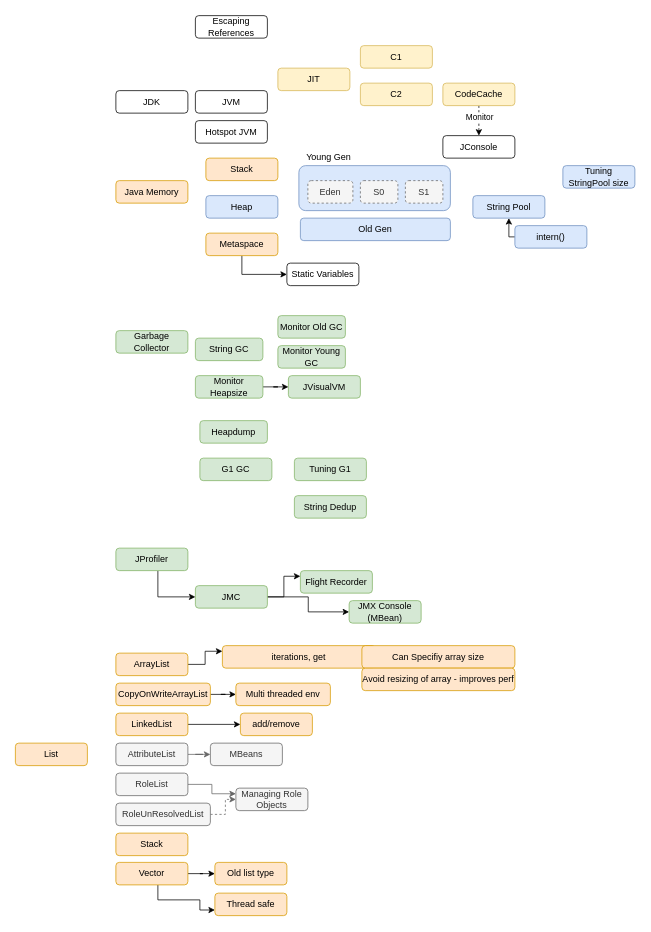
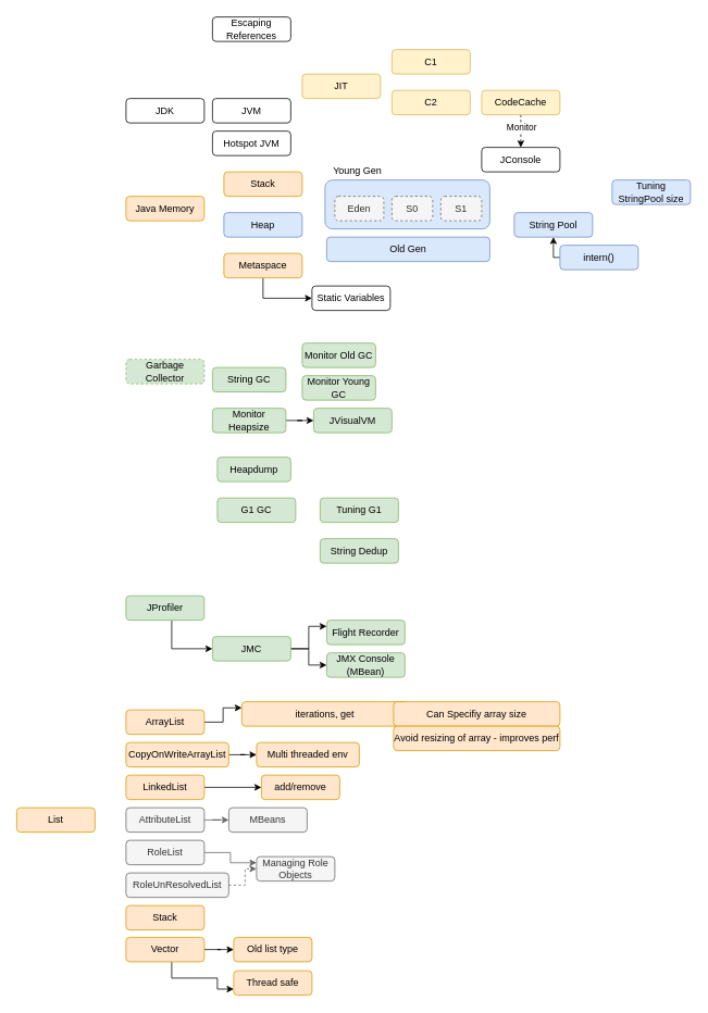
  <mxCell id="0" />
  <mxCell id="1" parent="0" />
  <mxCell id="2" value="" style="rounded=1;whiteSpace=wrap;html=1;fillColor=#dae8fc;strokeColor=#6c8ebf;" parent="1" vertex="1"><mxGeometry x="398" y="220" width="202" height="60" as="geometry" /></mxCell>
  <mxCell id="3" value="JDK" style="rounded=1;whiteSpace=wrap;html=1;" parent="1" vertex="1"><mxGeometry x="154" y="120" width="96" height="30" as="geometry" /></mxCell>
  <mxCell id="4" value="JVM" style="rounded=1;whiteSpace=wrap;html=1;" parent="1" vertex="1"><mxGeometry x="260" y="120" width="96" height="30" as="geometry" /></mxCell>
  <mxCell id="5" value="Hotspot JVM" style="rounded=1;whiteSpace=wrap;html=1;" parent="1" vertex="1"><mxGeometry x="260" y="160" width="96" height="30" as="geometry" /></mxCell>
  <mxCell id="6" value="JIT" style="rounded=1;whiteSpace=wrap;html=1;fillColor=#fff2cc;strokeColor=#d6b656;" parent="1" vertex="1"><mxGeometry x="370" y="90" width="96" height="30" as="geometry" /></mxCell>
  <mxCell id="7" value="C1" style="rounded=1;whiteSpace=wrap;html=1;fillColor=#fff2cc;strokeColor=#d6b656;" parent="1" vertex="1"><mxGeometry x="480" y="60" width="96" height="30" as="geometry" /></mxCell>
  <mxCell id="8" value="C2" style="rounded=1;whiteSpace=wrap;html=1;fillColor=#fff2cc;strokeColor=#d6b656;" parent="1" vertex="1"><mxGeometry x="480" y="110" width="96" height="30" as="geometry" /></mxCell>
  <mxCell id="9" style="edgeStyle=orthogonalEdgeStyle;rounded=0;orthogonalLoop=1;jettySize=auto;html=1;entryX=0.5;entryY=0;entryDx=0;entryDy=0;dashed=1;" parent="1" source="11" target="12" edge="1"><mxGeometry relative="1" as="geometry" /></mxCell>
  <mxCell id="10" value="Monitor" style="edgeLabel;html=1;align=center;verticalAlign=middle;resizable=0;points=[];" parent="9" vertex="1" connectable="0"><mxGeometry x="-0.25" relative="1" as="geometry"><mxPoint as="offset" /></mxGeometry></mxCell>
  <mxCell id="11" value="CodeCache" style="rounded=1;whiteSpace=wrap;html=1;fillColor=#fff2cc;strokeColor=#d6b656;" parent="1" vertex="1"><mxGeometry x="590" y="110" width="96" height="30" as="geometry" /></mxCell>
  <mxCell id="12" value="JConsole" style="rounded=1;whiteSpace=wrap;html=1;" parent="1" vertex="1"><mxGeometry x="590" y="180" width="96" height="30" as="geometry" /></mxCell>
  <mxCell id="13" value="Java Memory" style="rounded=1;whiteSpace=wrap;html=1;fillColor=#ffe6cc;strokeColor=#d79b00;" parent="1" vertex="1"><mxGeometry x="154" y="240" width="96" height="30" as="geometry" /></mxCell>
  <mxCell id="14" value="Stack" style="rounded=1;whiteSpace=wrap;html=1;fillColor=#ffe6cc;strokeColor=#d79b00;" parent="1" vertex="1"><mxGeometry x="274" y="210" width="96" height="30" as="geometry" /></mxCell>
  <mxCell id="15" value="Heap" style="rounded=1;whiteSpace=wrap;html=1;fillColor=#dae8fc;strokeColor=#6c8ebf;" parent="1" vertex="1"><mxGeometry x="274" y="260" width="96" height="30" as="geometry" /></mxCell>
  <mxCell id="16" style="edgeStyle=orthogonalEdgeStyle;rounded=0;orthogonalLoop=1;jettySize=auto;html=1;entryX=0;entryY=0.5;entryDx=0;entryDy=0;" parent="1" source="17" target="23" edge="1"><mxGeometry relative="1" as="geometry"><Array as="points"><mxPoint x="322" y="365" /></Array></mxGeometry></mxCell>
  <mxCell id="17" value="Metaspace" style="rounded=1;whiteSpace=wrap;html=1;fillColor=#ffe6cc;strokeColor=#d79b00;" parent="1" vertex="1"><mxGeometry x="274" y="310" width="96" height="30" as="geometry" /></mxCell>
  <mxCell id="18" value="Eden" style="rounded=1;whiteSpace=wrap;html=1;dashed=1;fillColor=#f5f5f5;strokeColor=#666666;fontColor=#333333;" parent="1" vertex="1"><mxGeometry x="410" y="240" width="60" height="30" as="geometry" /></mxCell>
  <mxCell id="19" value="S0" style="rounded=1;whiteSpace=wrap;html=1;dashed=1;fillColor=#f5f5f5;strokeColor=#666666;fontColor=#333333;" parent="1" vertex="1"><mxGeometry x="480" y="240" width="50" height="30" as="geometry" /></mxCell>
  <mxCell id="20" value="S1" style="rounded=1;whiteSpace=wrap;html=1;dashed=1;fillColor=#f5f5f5;strokeColor=#666666;fontColor=#333333;" parent="1" vertex="1"><mxGeometry x="540" y="240" width="50" height="30" as="geometry" /></mxCell>
  <mxCell id="21" value="Old Gen" style="rounded=1;whiteSpace=wrap;html=1;fillColor=#dae8fc;strokeColor=#6c8ebf;" parent="1" vertex="1"><mxGeometry x="400" y="290" width="200" height="30" as="geometry" /></mxCell>
  <mxCell id="22" value="Young Gen" style="text;html=1;strokeColor=none;fillColor=none;align=center;verticalAlign=middle;whiteSpace=wrap;rounded=0;dashed=1;" parent="1" vertex="1"><mxGeometry x="398" y="199" width="80" height="20" as="geometry" /></mxCell>
  <mxCell id="23" value="Static Variables" style="rounded=1;whiteSpace=wrap;html=1;" parent="1" vertex="1"><mxGeometry x="382" y="350" width="96" height="30" as="geometry" /></mxCell>
  <mxCell id="24" value="Escaping References" style="rounded=1;whiteSpace=wrap;html=1;" parent="1" vertex="1"><mxGeometry x="260" y="20" width="96" height="30" as="geometry" /></mxCell>
  <mxCell id="25" value="String Pool" style="rounded=1;whiteSpace=wrap;html=1;fillColor=#dae8fc;strokeColor=#6c8ebf;" parent="1" vertex="1"><mxGeometry x="630" y="260" width="96" height="30" as="geometry" /></mxCell>
  <mxCell id="26" style="edgeStyle=orthogonalEdgeStyle;rounded=0;orthogonalLoop=1;jettySize=auto;html=1;entryX=0.5;entryY=1;entryDx=0;entryDy=0;" parent="1" source="27" target="25" edge="1"><mxGeometry relative="1" as="geometry"><Array as="points"><mxPoint x="678" y="315" /></Array></mxGeometry></mxCell>
  <mxCell id="27" value="intern()" style="rounded=1;whiteSpace=wrap;html=1;fillColor=#dae8fc;strokeColor=#6c8ebf;" parent="1" vertex="1"><mxGeometry x="686" y="300" width="96" height="30" as="geometry" /></mxCell>
  <mxCell id="28" value="Tuning StringPool size" style="rounded=1;whiteSpace=wrap;html=1;fillColor=#dae8fc;strokeColor=#6c8ebf;" parent="1" vertex="1"><mxGeometry x="750" y="220" width="96" height="30" as="geometry" /></mxCell>
- <mxCell id="29" value="Garbage Collector" style="rounded=1;whiteSpace=wrap;html=1;fillColor=#d5e8d4;strokeColor=#82b366;" parent="1" vertex="1"><mxGeometry x="154" y="440" width="96" height="30" as="geometry" /></mxCell>
+ <mxCell id="29" value="Garbage Collector" style="rounded=1;whiteSpace=wrap;html=1;fillColor=#d5e8d4;strokeColor=#82b366;dashed=1;" parent="1" vertex="1"><mxGeometry x="154" y="440" width="96" height="30" as="geometry" /></mxCell>
  <mxCell id="30" value="JVisualVM" style="rounded=1;whiteSpace=wrap;html=1;fillColor=#d5e8d4;strokeColor=#82b366;" parent="1" vertex="1"><mxGeometry x="384" y="500" width="96" height="30" as="geometry" /></mxCell>
  <mxCell id="31" style="edgeStyle=orthogonalEdgeStyle;rounded=0;orthogonalLoop=1;jettySize=auto;html=1;entryX=0;entryY=0.5;entryDx=0;entryDy=0;" parent="1" source="32" target="30" edge="1"><mxGeometry relative="1" as="geometry" /></mxCell>
  <mxCell id="32" value="Monitor Heapsize" style="rounded=1;whiteSpace=wrap;html=1;fillColor=#d5e8d4;strokeColor=#82b366;" parent="1" vertex="1"><mxGeometry x="260" y="500" width="90" height="30" as="geometry" /></mxCell>
  <mxCell id="33" value="Heapdump" style="rounded=1;whiteSpace=wrap;html=1;fillColor=#d5e8d4;strokeColor=#82b366;" parent="1" vertex="1"><mxGeometry x="266" y="560" width="90" height="30" as="geometry" /></mxCell>
  <mxCell id="34" value="String GC" style="rounded=1;whiteSpace=wrap;html=1;fillColor=#d5e8d4;strokeColor=#82b366;" parent="1" vertex="1"><mxGeometry x="260" y="450" width="90" height="30" as="geometry" /></mxCell>
  <mxCell id="35" value="Monitor Old GC" style="rounded=1;whiteSpace=wrap;html=1;fillColor=#d5e8d4;strokeColor=#82b366;" parent="1" vertex="1"><mxGeometry x="370" y="420" width="90" height="30" as="geometry" /></mxCell>
  <mxCell id="36" value="Monitor Young GC" style="rounded=1;whiteSpace=wrap;html=1;fillColor=#d5e8d4;strokeColor=#82b366;" parent="1" vertex="1"><mxGeometry x="370" y="460" width="90" height="30" as="geometry" /></mxCell>
  <mxCell id="37" value="G1 GC" style="rounded=1;whiteSpace=wrap;html=1;fillColor=#d5e8d4;strokeColor=#82b366;" parent="1" vertex="1"><mxGeometry x="266" y="610" width="96" height="30" as="geometry" /></mxCell>
  <mxCell id="38" value="Tuning G1" style="rounded=1;whiteSpace=wrap;html=1;fillColor=#d5e8d4;strokeColor=#82b366;" parent="1" vertex="1"><mxGeometry x="392" y="610" width="96" height="30" as="geometry" /></mxCell>
  <mxCell id="39" value="String Dedup" style="rounded=1;whiteSpace=wrap;html=1;fillColor=#d5e8d4;strokeColor=#82b366;" parent="1" vertex="1"><mxGeometry x="392" y="660" width="96" height="30" as="geometry" /></mxCell>
  <mxCell id="40" style="edgeStyle=orthogonalEdgeStyle;rounded=0;orthogonalLoop=1;jettySize=auto;html=1;entryX=0;entryY=0.5;entryDx=0;entryDy=0;" parent="1" source="41" target="44" edge="1"><mxGeometry relative="1" as="geometry"><Array as="points"><mxPoint x="210" y="795" /></Array></mxGeometry></mxCell>
  <mxCell id="41" value="JProfiler" style="rounded=1;whiteSpace=wrap;html=1;fillColor=#d5e8d4;strokeColor=#82b366;" parent="1" vertex="1"><mxGeometry x="154" y="730" width="96" height="30" as="geometry" /></mxCell>
  <mxCell id="42" style="edgeStyle=orthogonalEdgeStyle;rounded=0;orthogonalLoop=1;jettySize=auto;html=1;entryX=0;entryY=0.25;entryDx=0;entryDy=0;" parent="1" source="44" target="46" edge="1"><mxGeometry relative="1" as="geometry" /></mxCell>
  <mxCell id="43" style="edgeStyle=orthogonalEdgeStyle;rounded=0;orthogonalLoop=1;jettySize=auto;html=1;entryX=0;entryY=0.5;entryDx=0;entryDy=0;" parent="1" source="44" target="45" edge="1"><mxGeometry relative="1" as="geometry" /></mxCell>
  <mxCell id="44" value="JMC" style="rounded=1;whiteSpace=wrap;html=1;fillColor=#d5e8d4;strokeColor=#82b366;" parent="1" vertex="1"><mxGeometry x="260" y="780" width="96" height="30" as="geometry" /></mxCell>
- <mxCell id="45" value="JMX Console (MBean)" style="rounded=1;whiteSpace=wrap;html=1;fillColor=#d5e8d4;strokeColor=#82b366;" parent="1" vertex="1"><mxGeometry x="465" y="800" width="96" height="30" as="geometry" /></mxCell>
+ <mxCell id="45" value="JMX Console (MBean)" style="rounded=1;whiteSpace=wrap;html=1;fillColor=#d5e8d4;strokeColor=#82b366;" parent="1" vertex="1"><mxGeometry x="400" y="800" width="96" height="30" as="geometry" /></mxCell>
  <mxCell id="46" value="Flight Recorder" style="rounded=1;whiteSpace=wrap;html=1;fillColor=#d5e8d4;strokeColor=#82b366;" parent="1" vertex="1"><mxGeometry x="400" y="760" width="96" height="30" as="geometry" /></mxCell>
  <mxCell id="47" value="List" style="rounded=1;whiteSpace=wrap;html=1;fillColor=#ffe6cc;strokeColor=#d79b00;" vertex="1" parent="1"><mxGeometry x="20" y="990" width="96" height="30" as="geometry" /></mxCell>
  <mxCell id="48" style="edgeStyle=orthogonalEdgeStyle;rounded=0;orthogonalLoop=1;jettySize=auto;html=1;entryX=0;entryY=0.25;entryDx=0;entryDy=0;" edge="1" parent="1" source="49" target="66"><mxGeometry relative="1" as="geometry" /></mxCell>
  <mxCell id="49" value="ArrayList" style="rounded=1;whiteSpace=wrap;html=1;fillColor=#ffe6cc;strokeColor=#d79b00;" vertex="1" parent="1"><mxGeometry x="154" y="870" width="96" height="30" as="geometry" /></mxCell>
  <mxCell id="50" style="edgeStyle=orthogonalEdgeStyle;rounded=0;orthogonalLoop=1;jettySize=auto;html=1;" edge="1" parent="1" source="51" target="71"><mxGeometry relative="1" as="geometry" /></mxCell>
  <mxCell id="51" value="CopyOnWriteArrayList" style="rounded=1;html=1;fillColor=#ffe6cc;strokeColor=#d79b00;whiteSpace=wrap;" vertex="1" parent="1"><mxGeometry x="154" y="910" width="126" height="30" as="geometry" /></mxCell>
  <mxCell id="52" style="edgeStyle=orthogonalEdgeStyle;rounded=0;orthogonalLoop=1;jettySize=auto;html=1;entryX=0;entryY=0.5;entryDx=0;entryDy=0;" edge="1" parent="1" source="53" target="72"><mxGeometry relative="1" as="geometry" /></mxCell>
  <mxCell id="53" value="LinkedList" style="rounded=1;whiteSpace=wrap;html=1;fillColor=#ffe6cc;strokeColor=#d79b00;" vertex="1" parent="1"><mxGeometry x="154" y="950" width="96" height="30" as="geometry" /></mxCell>
  <mxCell id="54" style="edgeStyle=orthogonalEdgeStyle;rounded=0;orthogonalLoop=1;jettySize=auto;html=1;entryX=0;entryY=0.5;entryDx=0;entryDy=0;fillColor=#f5f5f5;strokeColor=#666666;" edge="1" parent="1" source="55" target="64"><mxGeometry relative="1" as="geometry" /></mxCell>
  <mxCell id="55" value="AttributeList" style="rounded=1;whiteSpace=wrap;html=1;fillColor=#f5f5f5;strokeColor=#666666;fontColor=#333333;" vertex="1" parent="1"><mxGeometry x="154" y="990" width="96" height="30" as="geometry" /></mxCell>
  <mxCell id="56" style="edgeStyle=orthogonalEdgeStyle;rounded=0;orthogonalLoop=1;jettySize=auto;html=1;entryX=0;entryY=0.25;entryDx=0;entryDy=0;fillColor=#f5f5f5;strokeColor=#666666;" edge="1" parent="1" source="57" target="65"><mxGeometry relative="1" as="geometry" /></mxCell>
  <mxCell id="57" value="RoleList" style="rounded=1;whiteSpace=wrap;html=1;fillColor=#f5f5f5;strokeColor=#666666;fontColor=#333333;" vertex="1" parent="1"><mxGeometry x="154" y="1030" width="96" height="30" as="geometry" /></mxCell>
  <mxCell id="58" style="edgeStyle=orthogonalEdgeStyle;rounded=0;orthogonalLoop=1;jettySize=auto;html=1;entryX=0;entryY=0.5;entryDx=0;entryDy=0;fillColor=#f5f5f5;strokeColor=#666666;dashed=1;" edge="1" parent="1" source="59" target="65"><mxGeometry relative="1" as="geometry" /></mxCell>
  <mxCell id="59" value="RoleUnResolvedList" style="rounded=1;whiteSpace=wrap;html=1;fillColor=#f5f5f5;strokeColor=#666666;fontColor=#333333;" vertex="1" parent="1"><mxGeometry x="154" y="1070" width="126" height="30" as="geometry" /></mxCell>
  <mxCell id="60" value="Stack" style="rounded=1;whiteSpace=wrap;html=1;fillColor=#ffe6cc;strokeColor=#d79b00;" vertex="1" parent="1"><mxGeometry x="154" y="1110" width="96" height="30" as="geometry" /></mxCell>
  <mxCell id="61" style="edgeStyle=orthogonalEdgeStyle;rounded=0;orthogonalLoop=1;jettySize=auto;html=1;" edge="1" parent="1" source="63" target="69"><mxGeometry relative="1" as="geometry" /></mxCell>
  <mxCell id="62" style="edgeStyle=orthogonalEdgeStyle;rounded=0;orthogonalLoop=1;jettySize=auto;html=1;entryX=0;entryY=0.75;entryDx=0;entryDy=0;" edge="1" parent="1" source="63" target="70"><mxGeometry relative="1" as="geometry"><Array as="points"><mxPoint x="210" y="1199" /><mxPoint x="266" y="1199" /><mxPoint x="266" y="1213" /></Array></mxGeometry></mxCell>
  <mxCell id="63" value="Vector" style="rounded=1;whiteSpace=wrap;html=1;fillColor=#ffe6cc;strokeColor=#d79b00;" vertex="1" parent="1"><mxGeometry x="154" y="1149" width="96" height="30" as="geometry" /></mxCell>
  <mxCell id="64" value="MBeans" style="rounded=1;whiteSpace=wrap;html=1;fillColor=#f5f5f5;strokeColor=#666666;fontColor=#333333;" vertex="1" parent="1"><mxGeometry x="280" y="990" width="96" height="30" as="geometry" /></mxCell>
  <mxCell id="65" value="Managing Role Objects" style="rounded=1;whiteSpace=wrap;html=1;fillColor=#f5f5f5;strokeColor=#666666;fontColor=#333333;" vertex="1" parent="1"><mxGeometry x="314" y="1050" width="96" height="30" as="geometry" /></mxCell>
  <mxCell id="66" value="iterations, get" style="rounded=1;whiteSpace=wrap;html=1;fillColor=#ffe6cc;strokeColor=#d79b00;" vertex="1" parent="1"><mxGeometry x="296" y="860" width="204" height="30" as="geometry" /></mxCell>
  <mxCell id="67" value="Can Specifiy array size" style="rounded=1;whiteSpace=wrap;html=1;fillColor=#ffe6cc;strokeColor=#d79b00;" vertex="1" parent="1"><mxGeometry x="482" y="860" width="204" height="30" as="geometry" /></mxCell>
  <mxCell id="68" value="Avoid resizing of array - improves perf" style="rounded=1;whiteSpace=wrap;html=1;fillColor=#ffe6cc;strokeColor=#d79b00;" vertex="1" parent="1"><mxGeometry x="482" y="890" width="204" height="30" as="geometry" /></mxCell>
  <mxCell id="69" value="Old list type" style="rounded=1;whiteSpace=wrap;html=1;fillColor=#ffe6cc;strokeColor=#d79b00;" vertex="1" parent="1"><mxGeometry x="286" y="1149" width="96" height="30" as="geometry" /></mxCell>
  <mxCell id="70" value="Thread safe" style="rounded=1;whiteSpace=wrap;html=1;fillColor=#ffe6cc;strokeColor=#d79b00;" vertex="1" parent="1"><mxGeometry x="286" y="1190" width="96" height="30" as="geometry" /></mxCell>
  <mxCell id="71" value="Multi threaded env" style="rounded=1;html=1;fillColor=#ffe6cc;strokeColor=#d79b00;whiteSpace=wrap;" vertex="1" parent="1"><mxGeometry x="314" y="910" width="126" height="30" as="geometry" /></mxCell>
  <mxCell id="72" value="add/remove" style="rounded=1;whiteSpace=wrap;html=1;fillColor=#ffe6cc;strokeColor=#d79b00;" vertex="1" parent="1"><mxGeometry x="320" y="950" width="96" height="30" as="geometry" /></mxCell>
